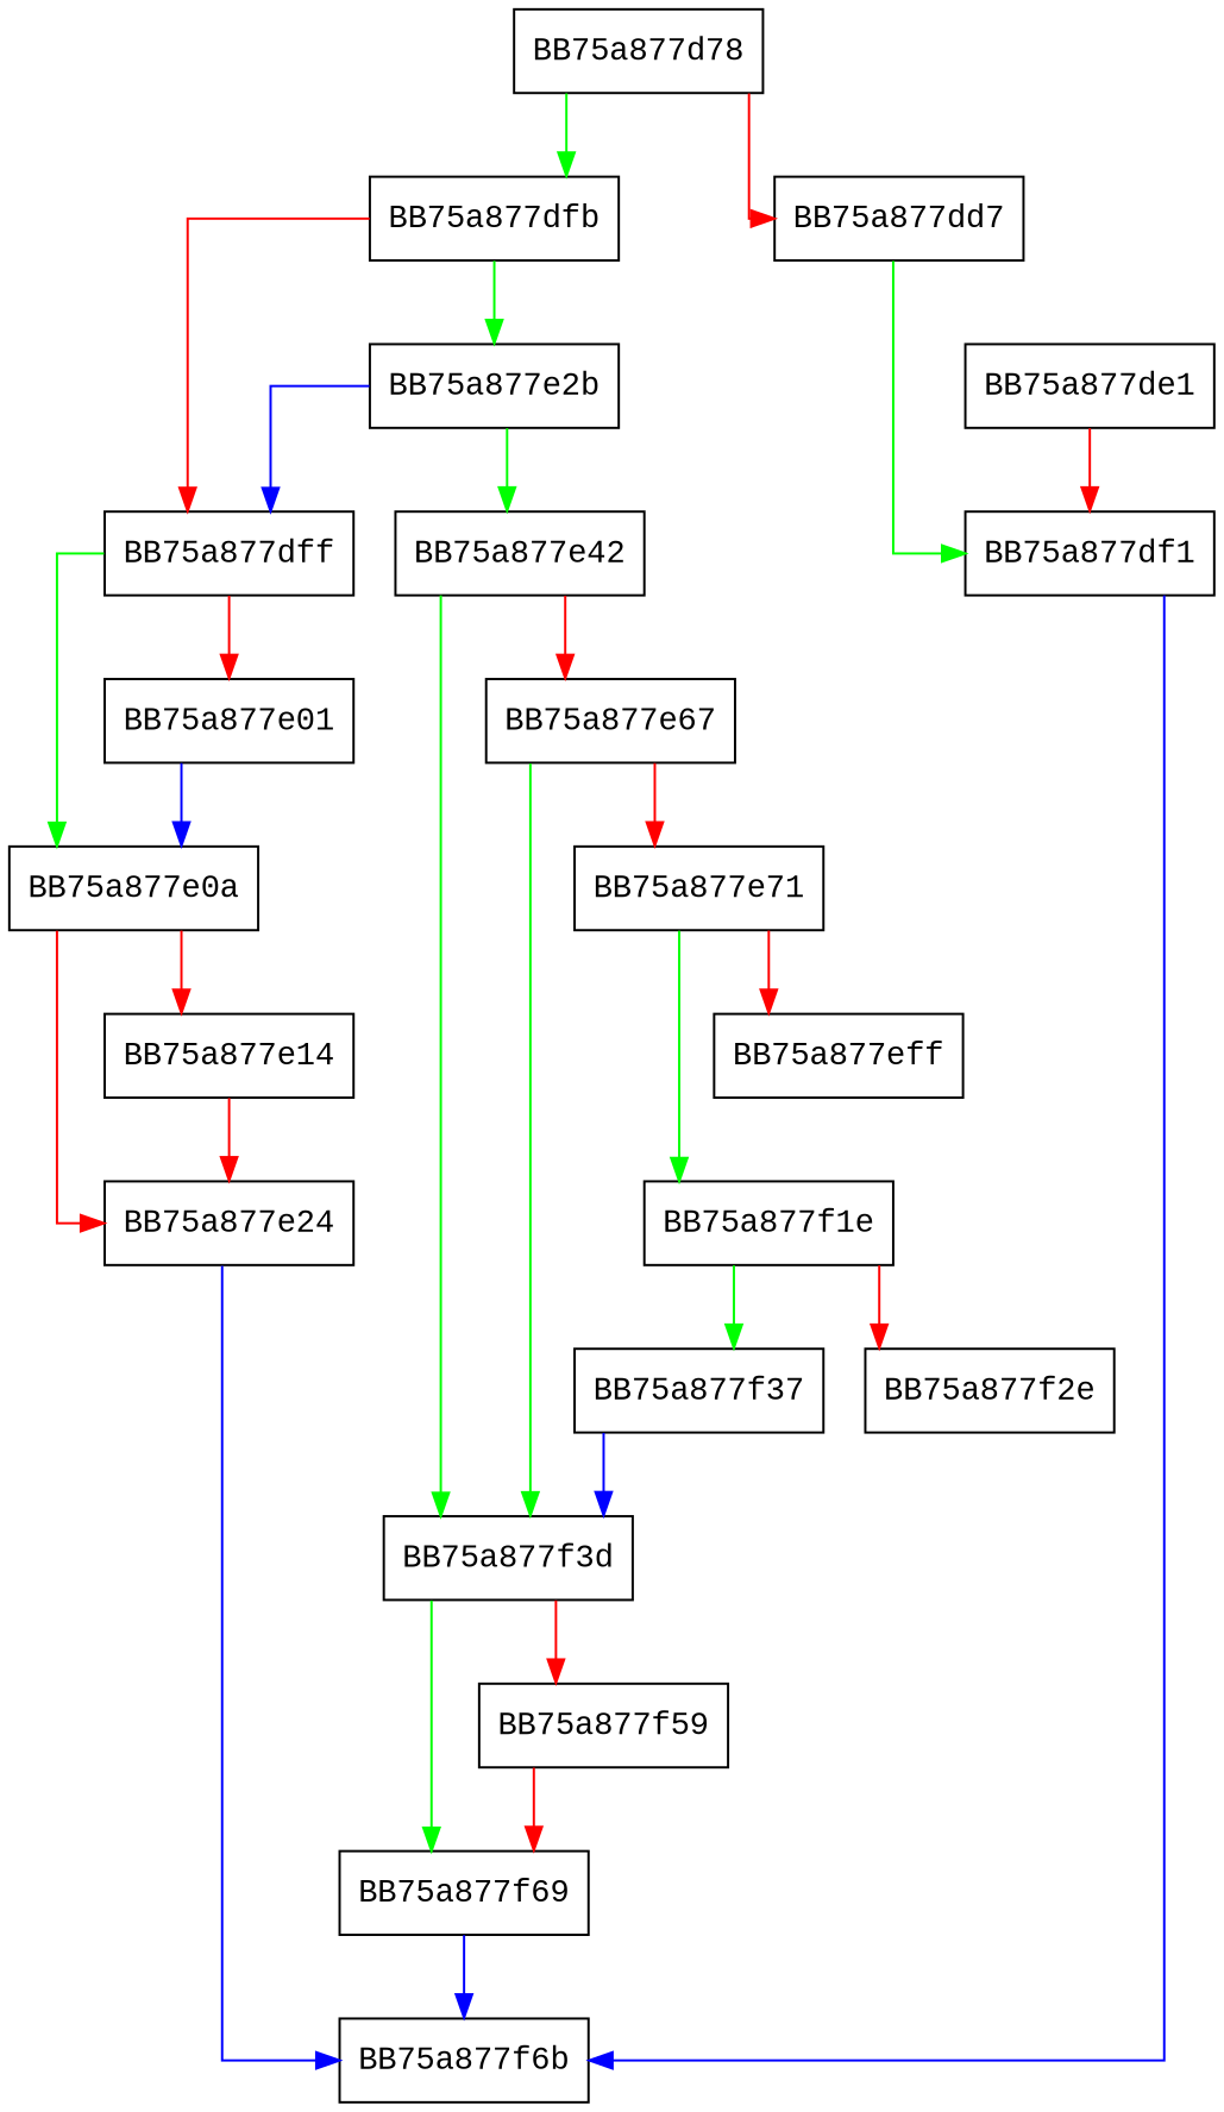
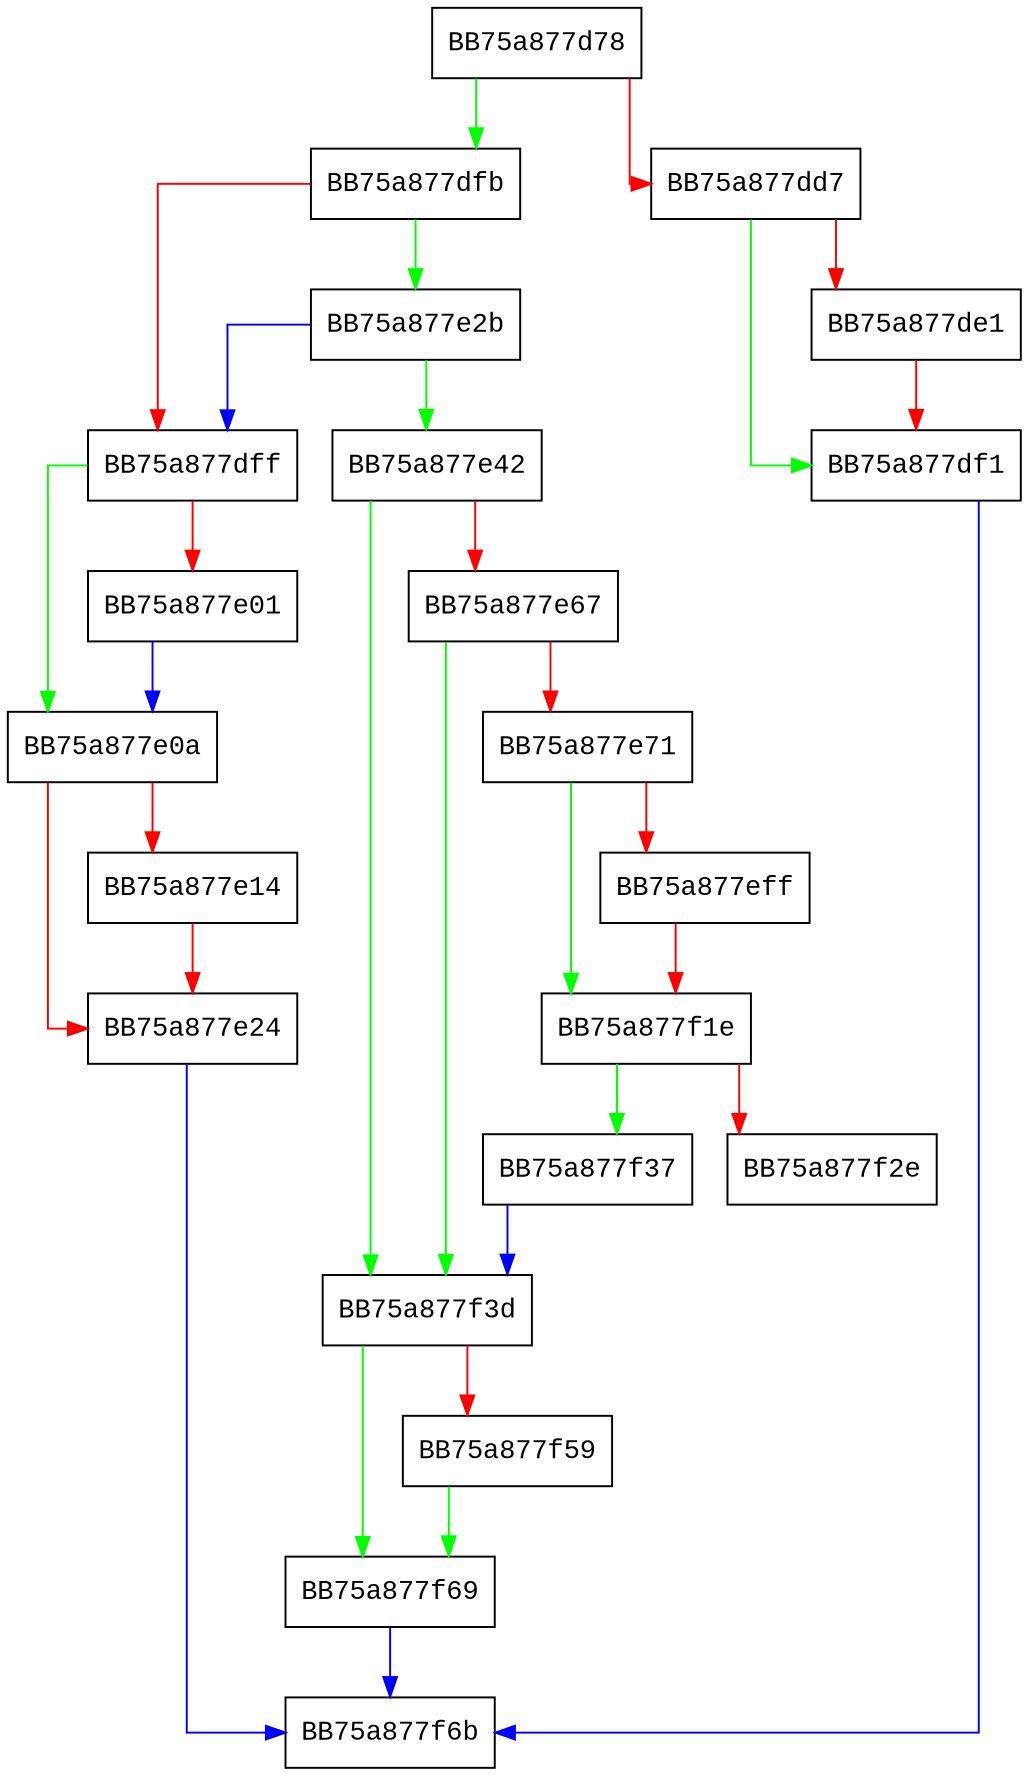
  digraph {
    fontname="Liberation Mono"
    splines=ortho
    node [fontname="Liberation Mono" shape=box]
    edge [color=red fontname="Liberation Mono"]
    BB75a877d78
    BB75a877dfb
    BB75a877dd7
    BB75a877e2b
    BB75a877dff
    BB75a877df1
    BB75a877de1
    BB75a877e42
    BB75a877e0a
    BB75a877e01
    BB75a877f6b
    BB75a877f3d
    BB75a877e67
    BB75a877e24
    BB75a877e14
    BB75a877f69
    BB75a877f59
    BB75a877e71
    BB75a877f1e
    BB75a877eff
    BB75a877f37
    BB75a877f2e
    BB75a877d78 -> BB75a877dfb [color=green]
    BB75a877d78 -> BB75a877dd7
    BB75a877dfb -> BB75a877e2b [color=green]
    BB75a877dfb -> BB75a877dff
    BB75a877dd7 -> BB75a877df1 [color=green]
+   BB75a877dd7 -> BB75a877de1
    BB75a877e2b -> BB75a877dff [color=blue]
    BB75a877e2b -> BB75a877e42 [color=green]
    BB75a877dff -> BB75a877e0a [color=green]
    BB75a877dff -> BB75a877e01
    BB75a877df1 -> BB75a877f6b [color=blue]
    BB75a877de1 -> BB75a877df1
    BB75a877e42 -> BB75a877f3d [color=green]
    BB75a877e42 -> BB75a877e67
    BB75a877e0a -> BB75a877e24
    BB75a877e0a -> BB75a877e14
    BB75a877e01 -> BB75a877e0a [color=blue]
    BB75a877f3d -> BB75a877f69 [color=green]
    BB75a877f3d -> BB75a877f59
    BB75a877e67 -> BB75a877f3d [color=green]
    BB75a877e67 -> BB75a877e71
    BB75a877e24 -> BB75a877f6b [color=blue]
    BB75a877e14 -> BB75a877e24
    BB75a877f69 -> BB75a877f6b [color=blue]
-   BB75a877f59 -> BB75a877f69
+   BB75a877f59 -> BB75a877f69 [color=green]
    BB75a877e71 -> BB75a877f1e [color=green]
    BB75a877e71 -> BB75a877eff
    BB75a877f1e -> BB75a877f37 [color=green]
    BB75a877f1e -> BB75a877f2e
+   BB75a877eff -> BB75a877f1e
    BB75a877f37 -> BB75a877f3d [color=blue]
  }
